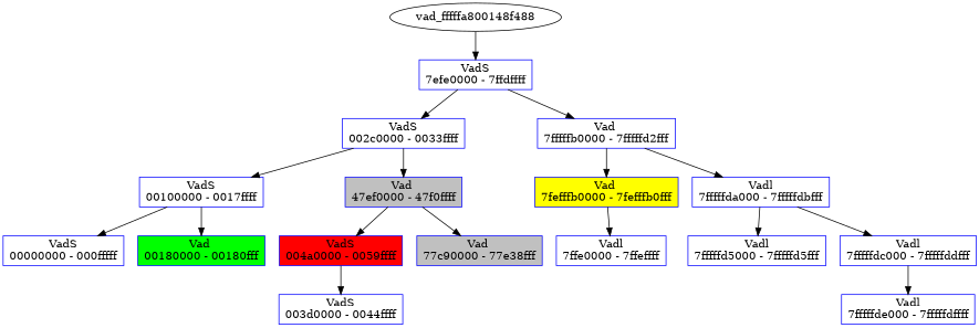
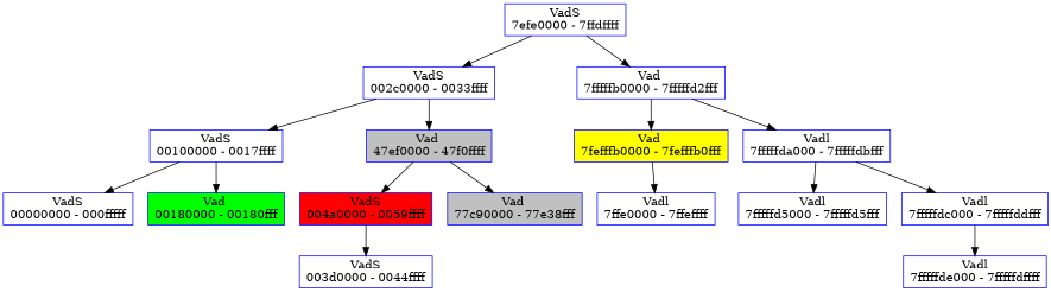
  digraph {
    rankdir=TB
    node [color=blue fillcolor=white shape=record style=filled]
    n1 [label="{ VadS\n7efe0000 - 7ffdffff }"]
-   vad_fffffa800148f488 [color="" fillcolor="" shape="" style=""]
    n3 [label="{ VadS\n002c0000 - 0033ffff }"]
    n4 [label="{ Vad \n7fffffb0000 - 7fffffd2fff }"]
    n5 [label="{ VadS\n00100000 - 0017ffff }"]
    n6 [fillcolor=gray label="{ Vad \n47ef0000 - 47f0ffff }"]
    n7 [label="{ VadS\n00000000 - 000fffff }"]
    n8 [fillcolor=green label="{ Vad \n00180000 - 00180fff }"]
    n9 [fillcolor=red label="{ VadS\n004a0000 - 0059ffff }"]
    n10 [fillcolor=gray label="{ Vad \n77c90000 - 77e38fff }"]
    n11 [label="{ VadS\n003d0000 - 0044ffff }"]
    n12 [fillcolor=yellow label="{ Vad \n7fefffb0000 - 7fefffb0fff }"]
    n13 [label="{ Vadl\n7fffffda000 - 7fffffdbfff }"]
    n14 [label="{ Vadl\n7ffe0000 - 7ffeffff }"]
    n15 [label="{ Vadl\n7fffffd5000 - 7fffffd5fff }"]
    n16 [label="{ Vadl\n7fffffdc000 - 7fffffddfff }"]
    n17 [label="{ Vadl\n7fffffde000 - 7fffffdffff }"]
    n1 -> n3
    n1 -> n4
-   vad_fffffa800148f488 -> n1
    n3 -> n5
    n3 -> n6
    n4 -> n12
    n4 -> n13
    n5 -> n7
    n5 -> n8
    n6 -> n9
    n6 -> n10
    n9 -> n11
    n12 -> n14
    n13 -> n15
    n13 -> n16
    n16 -> n17
  }
